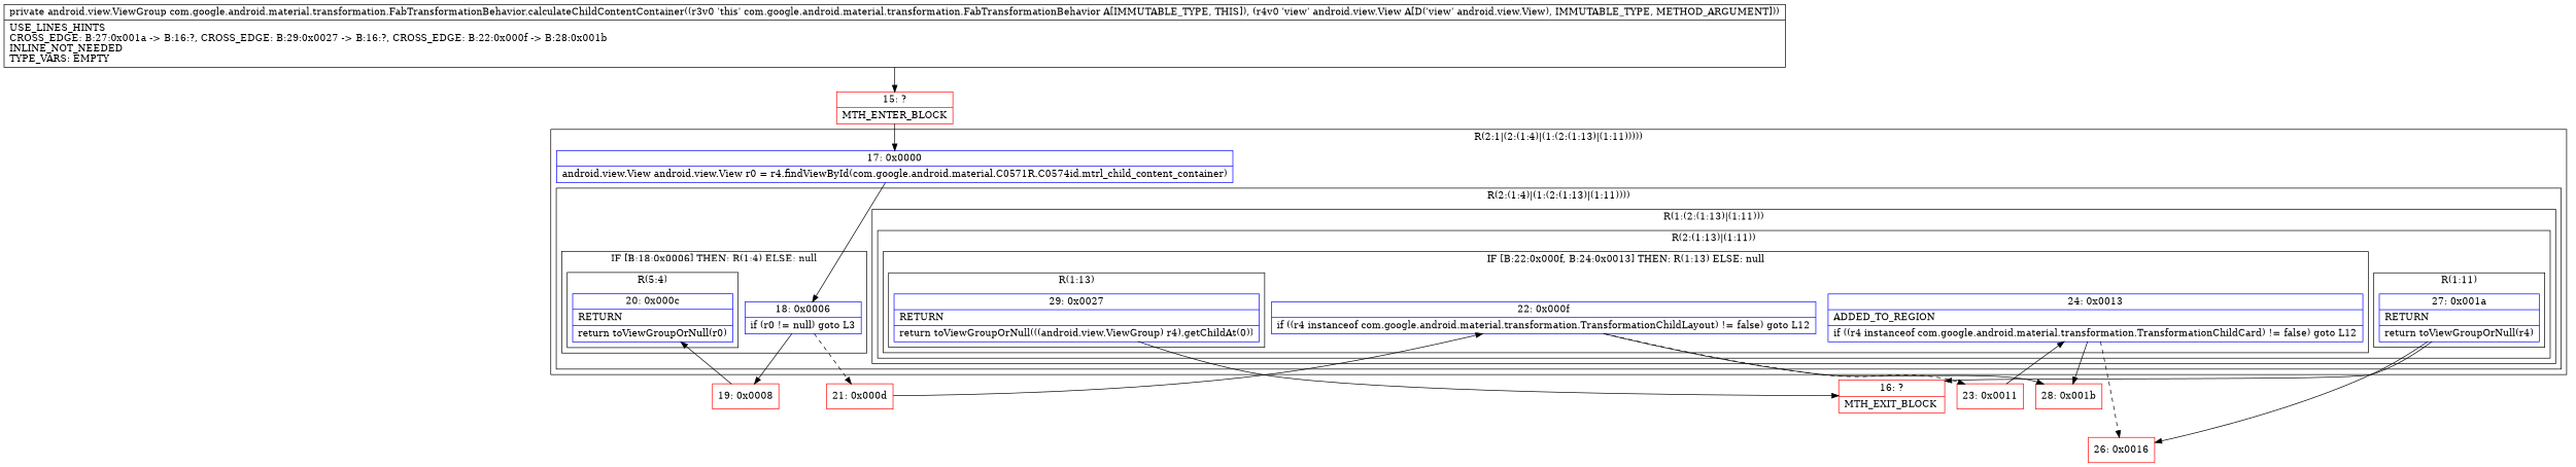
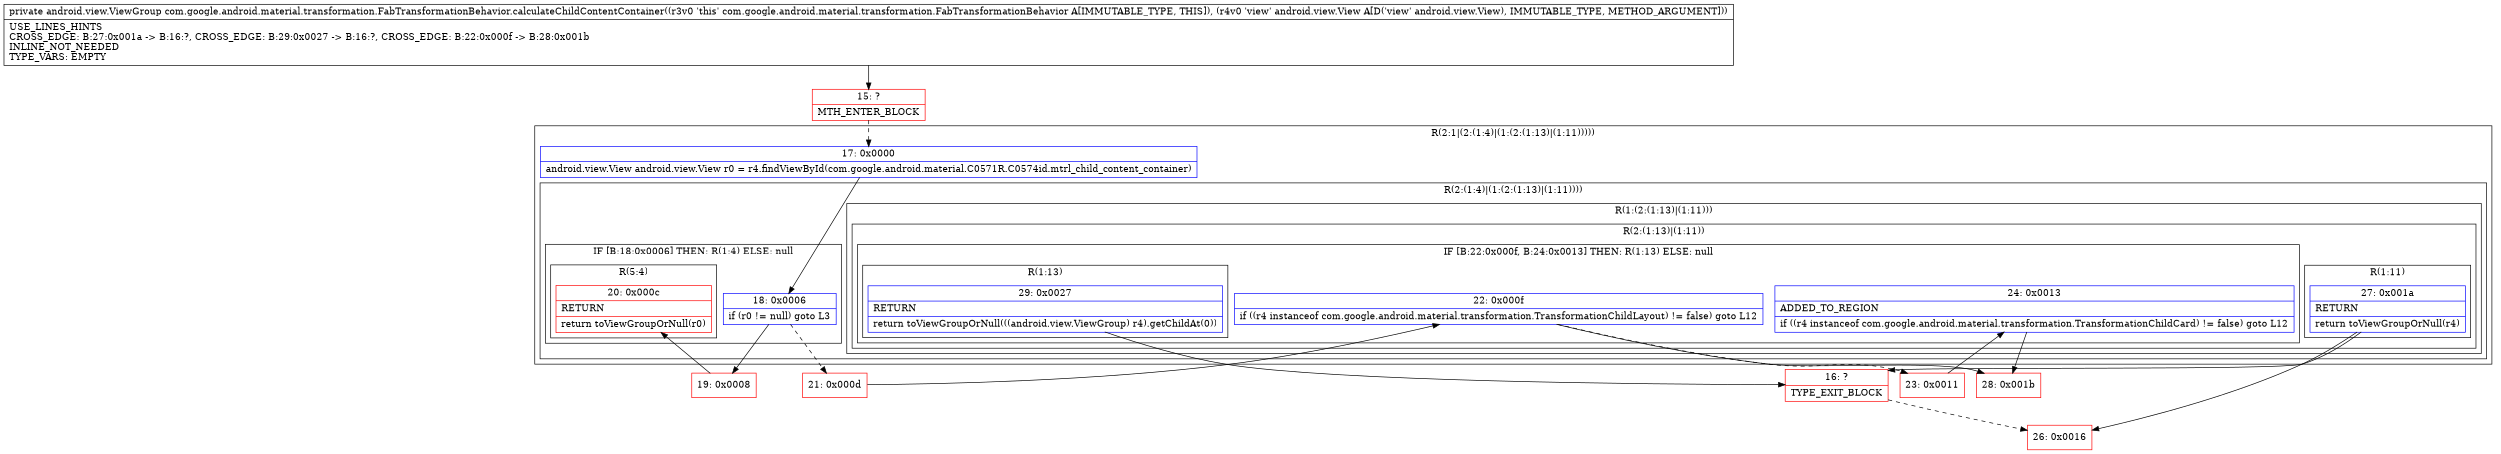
  digraph {
    node [color=blue shape=record]
-   n1 [label="{20\:\ 0x000c|RETURN\l|return toViewGroupOrNull(r0)\l}"]
+   n1 [color=red label="{20\:\ 0x000c|RETURN\l|return toViewGroupOrNull(r0)\l}"]
    n2 [label="{18\:\ 0x0006|if (r0 != null) goto L3\l}"]
    n3 [label="{29\:\ 0x0027|RETURN\l|return toViewGroupOrNull(((android.view.ViewGroup) r4).getChildAt(0))\l}"]
    n4 [label="{22\:\ 0x000f|if ((r4 instanceof com.google.android.material.transformation.TransformationChildLayout) != false) goto L12\l}"]
    n5 [label="{24\:\ 0x0013|ADDED_TO_REGION\l|if ((r4 instanceof com.google.android.material.transformation.TransformationChildCard) != false) goto L12\l}"]
    n6 [label="{27\:\ 0x001a|RETURN\l|return toViewGroupOrNull(r4)\l}"]
    n7 [label="{17\:\ 0x0000|android.view.View android.view.View r0 = r4.findViewById(com.google.android.material.C0571R.C0574id.mtrl_child_content_container)\l}"]
    n8 [color=red label="{19\:\ 0x0008}"]
    n9 [color=red label="{21\:\ 0x000d}"]
-   n10 [color=red label="{16\:\ ?|MTH_EXIT_BLOCK\l}"]
+   n10 [color=red label="{16\:\ ?|TYPE_EXIT_BLOCK\l}"]
    n11 [color=red label="{23\:\ 0x0011}"]
    n12 [color=red label="{28\:\ 0x001b}"]
    n13 [color=red label="{26\:\ 0x0016}"]
    n14 [color=red label="{15\:\ ?|MTH_ENTER_BLOCK\l}"]
    n15 [label="{private android.view.ViewGroup com.google.android.material.transformation.FabTransformationBehavior.calculateChildContentContainer((r3v0 'this' com.google.android.material.transformation.FabTransformationBehavior A[IMMUTABLE_TYPE, THIS]), (r4v0 'view' android.view.View A[D('view' android.view.View), IMMUTABLE_TYPE, METHOD_ARGUMENT]))  | USE_LINES_HINTS\lCROSS_EDGE: B:27:0x001a \-\> B:16:?, CROSS_EDGE: B:29:0x0027 \-\> B:16:?, CROSS_EDGE: B:22:0x000f \-\> B:28:0x001b\lINLINE_NOT_NEEDED\lTYPE_VARS: EMPTY\l}" color=""]
    subgraph cluster_1 {
      label="R(2:1|(2:(1:4)|(1:(2:(1:13)|(1:11)))))"
      n7
      subgraph cluster_2 {
        label="R(2:(1:4)|(1:(2:(1:13)|(1:11))))"
        subgraph cluster_3 {
          label="IF [B:18:0x0006] THEN: R(1:4) ELSE: null"
          n2
          subgraph cluster_4 {
            label="R(5:4)"
            n1
          }
        }
        subgraph cluster_5 {
          label="R(1:(2:(1:13)|(1:11)))"
          subgraph cluster_6 {
            label="R(2:(1:13)|(1:11))"
            subgraph cluster_7 {
              label="IF [B:22:0x000f, B:24:0x0013] THEN: R(1:13) ELSE: null"
              n4
              n5
              subgraph cluster_8 {
                label="R(1:13)"
                n3
              }
            }
            subgraph cluster_9 {
              label="R(1:11)"
              n6
            }
          }
        }
      }
    }
    n2 -> n8
    n2 -> n9 [style=dashed]
    n3 -> n10
    n4 -> n11 [style=dashed]
    n4 -> n12
    n5 -> n12
-   n5 -> n13 [style=dashed]
+   n10 -> n13 [style=dashed]
    n6 -> n10
    n6 -> n13
    n7 -> n2
    n8 -> n1
    n9 -> n4
    n11 -> n5
-   n14 -> n7
+   n14 -> n7 [style=dashed]
    n15 -> n14
  }
